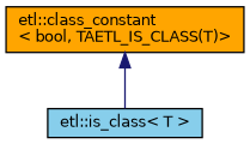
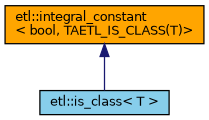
  digraph {
    node [color=black fontname=Helvetica fontsize=10 shape=record style=filled]
    n1 [fillcolor=skyblue fontcolor=black height=0.2 label="etl::is_class\< T \>" width=0.4]
-   n2 [fillcolor=orange height=0.2 label="etl::class_constant\l\< bool, TAETL_IS_CLASS(T)\>" width=0.4]
+   n2 [fillcolor=orange height=0.2 label="etl::integral_constant\l\< bool, TAETL_IS_CLASS(T)\>" width=0.4]
    n2 -> n1 [color=midnightblue dir=back fontname=Helvetica fontsize=10 labelfontname=Helvetica labelfontsize=10 style=solid]
  }
